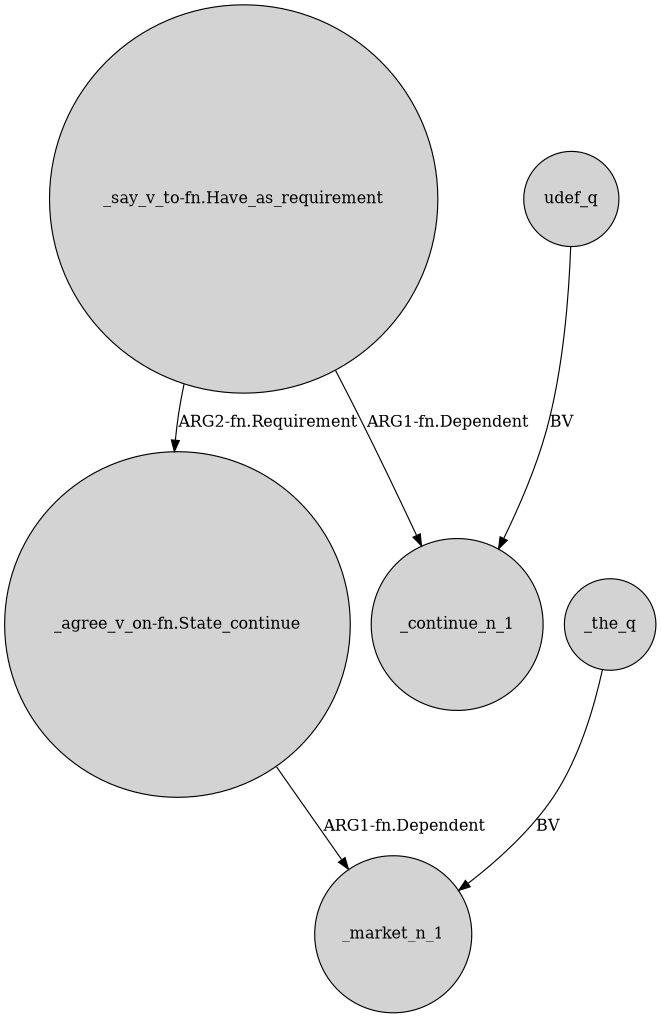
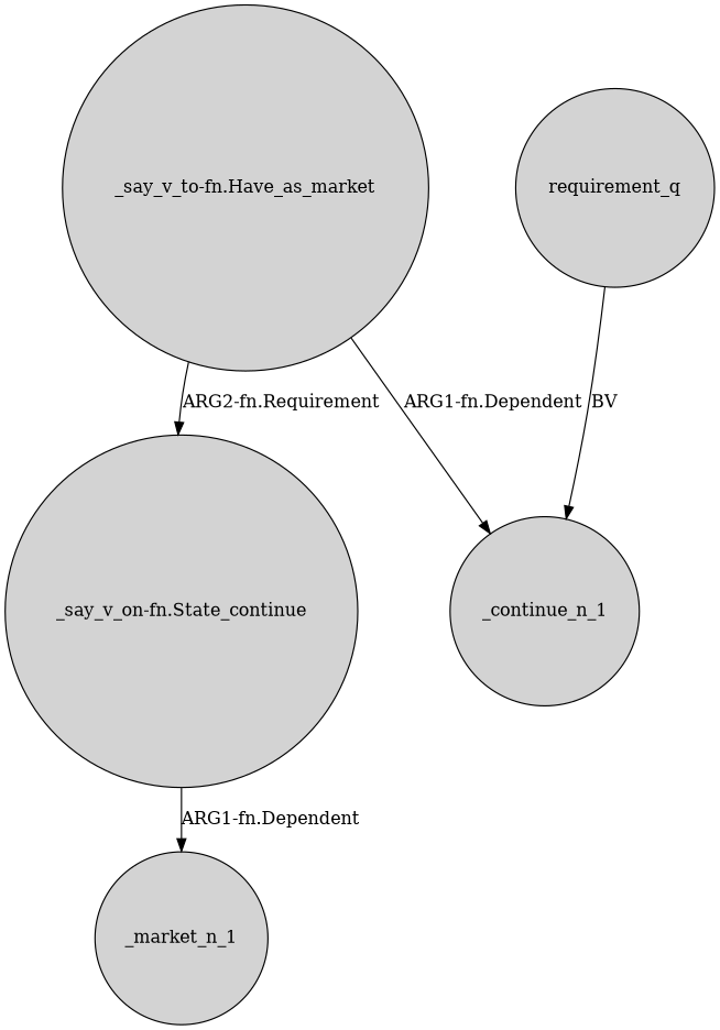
  digraph {
    node [shape=circle style=filled]
    n1 [label=_continue_n_1]
-   "_say_v_to-fn.Have_as_requirement"
-   "_agree_v_on-fn.State_continue"
+   "_say_v_to-fn.Have_as_requirement" [label="_say_v_to-fn.Have_as_market"]
+   "_agree_v_on-fn.State_continue" [label="_say_v_on-fn.State_continue"]
    _market_n_1
-   _the_q
-   udef_q
+   udef_q [label=requirement_q]
    "_say_v_to-fn.Have_as_requirement" -> n1 [label="ARG1-fn.Dependent"]
    "_say_v_to-fn.Have_as_requirement" -> "_agree_v_on-fn.State_continue" [label="ARG2-fn.Requirement"]
    "_agree_v_on-fn.State_continue" -> _market_n_1 [label="ARG1-fn.Dependent"]
-   _the_q -> _market_n_1 [label=BV]
    udef_q -> n1 [label=BV]
  }
